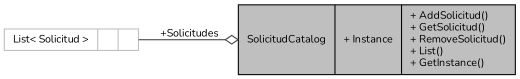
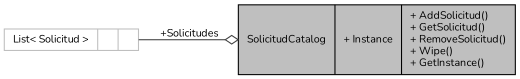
  digraph {
    rankdir=LR
    fontname=Nunito
    node [fontname=Nunito fontsize=10 shape=record style=filled]
-   n1 [color=black fillcolor=grey75 fontcolor=black height=0.2 label="{SolicitudCatalog\n|+ Instance\l|+ AddSolicitud()\l+ GetSolicitud()\l+ RemoveSolicitud()\l+ List()\l+ GetInstance()\l}" width=0.4]
+   n1 [color=black fillcolor=grey75 fontcolor=black height=0.2 label="{SolicitudCatalog\n|+ Instance\l|+ AddSolicitud()\l+ GetSolicitud()\l+ RemoveSolicitud()\l+ Wipe()\l+ GetInstance()\l}" width=0.4]
    n2 [color=grey75 fillcolor=white height=0.2 label="{List\< Solicitud \>\n||}" width=0.4]
    n2 -> n1 [arrowhead=odiamond color=grey25 fontname=Nunito fontsize=10 label=" +Solicitudes" labelfontname=Helvetica labelfontsize=10 style=solid]
  }
